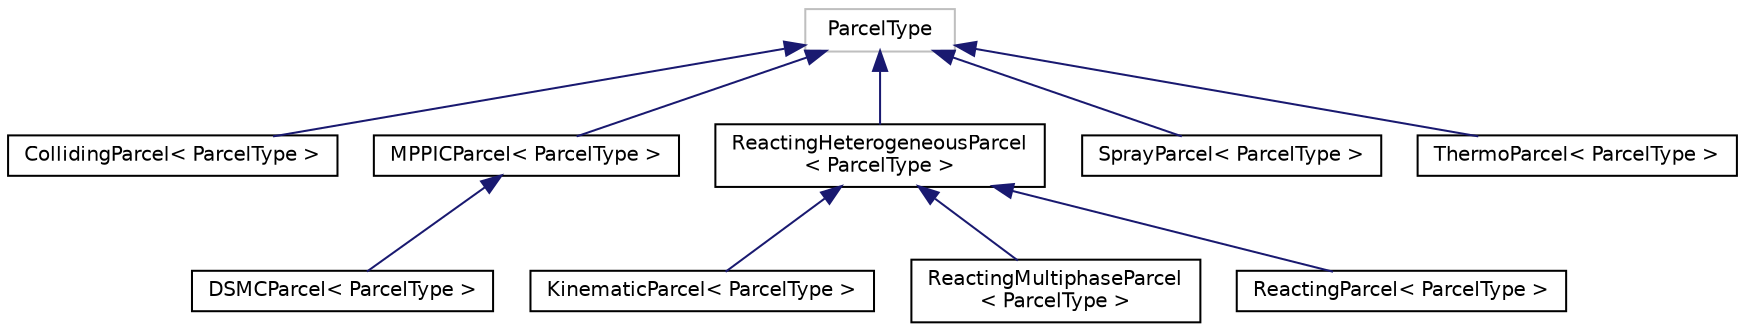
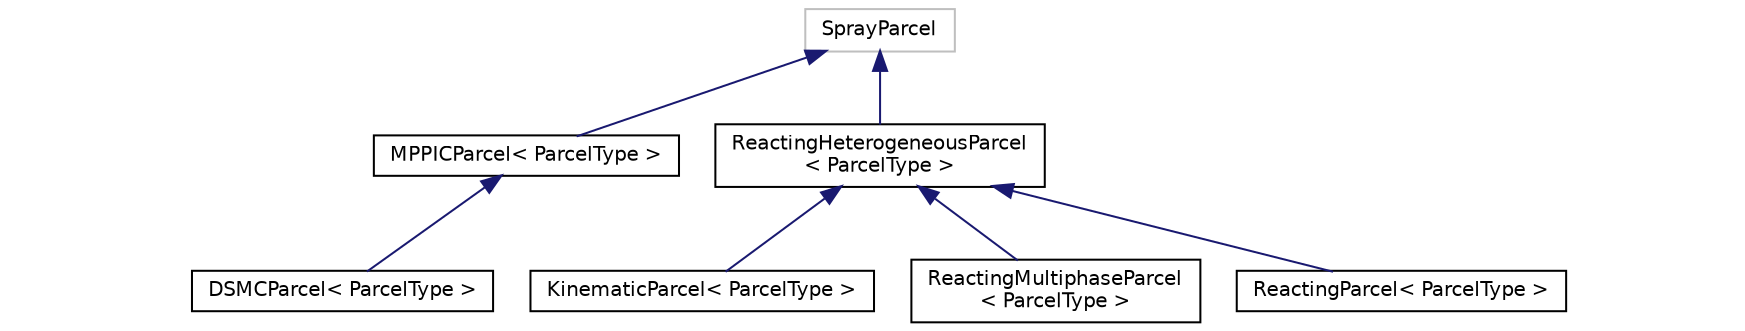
  digraph {
    rankdir=TB
    node [color=black fontname=Helvetica fontsize=10 shape=record]
    edge [color=midnightblue dir=back fontname=Helvetica fontsize=10 labelfontname=Helvetica labelfontsize=10 style=solid]
-   n1 [color=grey75 height=0.2 label=ParcelType width=0.4]
-   n2 [height=0.2 label="CollidingParcel\< ParcelType \>" width=0.4]
+   n1 [color=grey75 height=0.2 label=SprayParcel width=0.4]
    n3 [height=0.2 label="MPPICParcel\< ParcelType \>" width=0.4]
    n4 [height=0.2 label="ReactingHeterogeneousParcel\l\< ParcelType \>" width=0.4]
-   n5 [height=0.2 label="SprayParcel\< ParcelType \>" width=0.4]
-   n6 [height=0.2 label="ThermoParcel\< ParcelType \>" width=0.4]
    n7 [height=0.2 label="DSMCParcel\< ParcelType \>" width=0.4]
    n8 [height=0.2 label="KinematicParcel\< ParcelType \>" width=0.4]
    n9 [height=0.2 label="ReactingMultiphaseParcel\l\< ParcelType \>" width=0.4]
    n10 [height=0.2 label="ReactingParcel\< ParcelType \>" width=0.4]
-   n1 -> n2
    n1 -> n3
    n1 -> n4
-   n1 -> n5
-   n1 -> n6
    n3 -> n7
    n4 -> n8
    n4 -> n9
    n4 -> n10
  }
